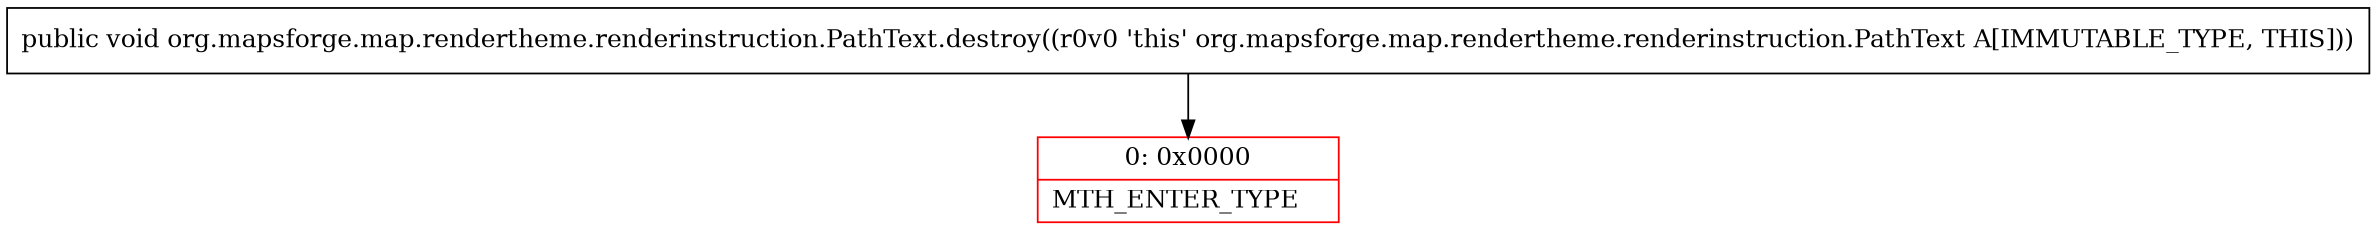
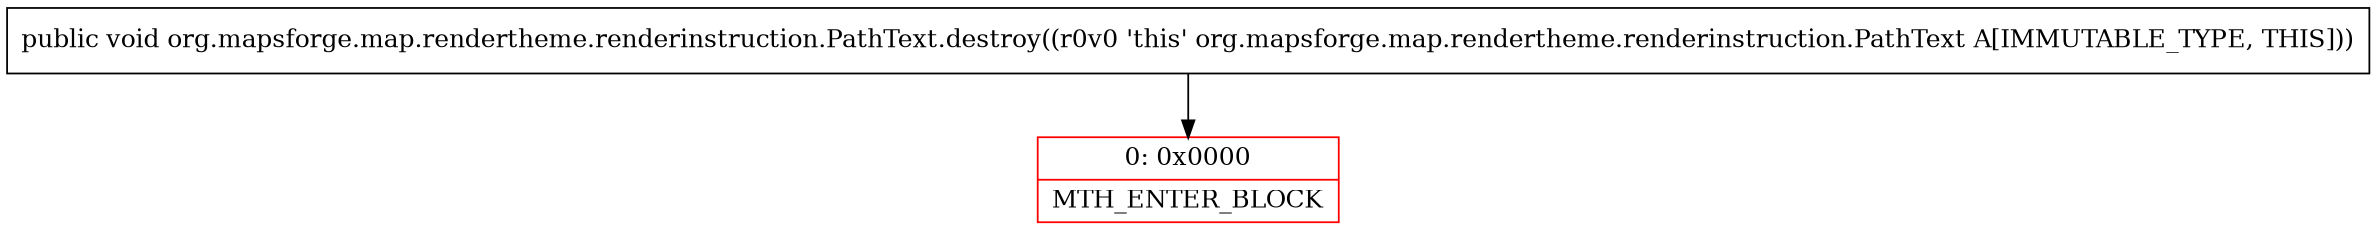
  digraph {
    node [shape=record]
-   n1 [color=red label="{0\:\ 0x0000|MTH_ENTER_TYPE\l}"]
+   n1 [color=red label="{0\:\ 0x0000|MTH_ENTER_BLOCK\l}"]
    n2 [label="{public void org.mapsforge.map.rendertheme.renderinstruction.PathText.destroy((r0v0 'this' org.mapsforge.map.rendertheme.renderinstruction.PathText A[IMMUTABLE_TYPE, THIS])) }"]
    subgraph cluster_1 {
      label="R(0)"
    }
    n2 -> n1
  }
